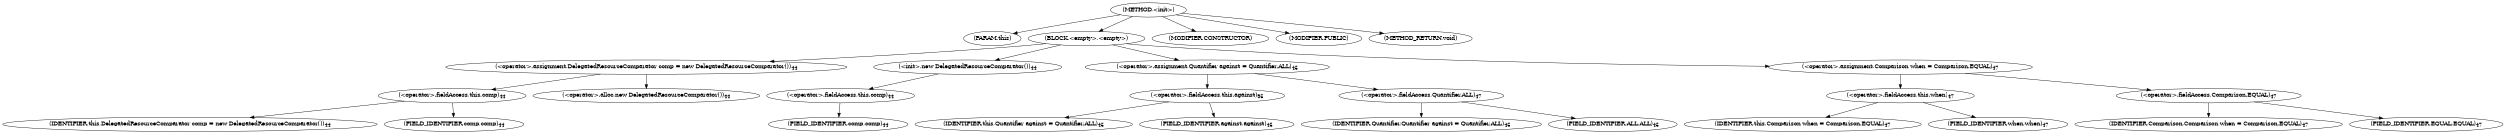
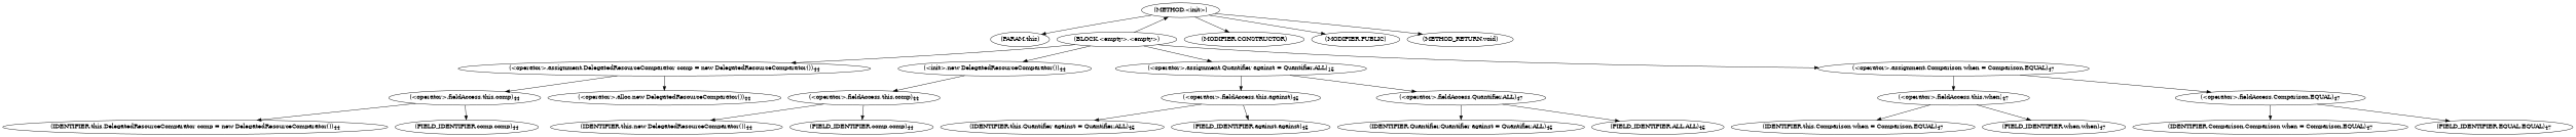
  digraph {
    n1 [label=<(METHOD,&lt;init&gt;)>]
    n2 [label=<(PARAM,this)>]
    n3 [label=<(BLOCK,&lt;empty&gt;,&lt;empty&gt;)>]
    n4 [label=<(MODIFIER,CONSTRUCTOR)>]
    n5 [label=<(MODIFIER,PUBLIC)>]
    n6 [label=<(METHOD_RETURN,void)>]
    n7 [label=<(&lt;operator&gt;.assignment,DelegatedResourceComparator comp = new DelegatedResourceComparator())<SUB>44</SUB>>]
    n8 [label=<(&lt;init&gt;,new DelegatedResourceComparator())<SUB>44</SUB>>]
-   n9 [label=<(&lt;operator&gt;.assignment,Quantifier against = Quantifier.ALL)<SUB>45</SUB>>]
+   n9 [label=<(&lt;operator&gt;.assignment,Quantifier against = Quantifier.ALL)<SUB>15</SUB>>]
    n10 [label=<(&lt;operator&gt;.assignment,Comparison when = Comparison.EQUAL)<SUB>47</SUB>>]
    n11 [label=<(&lt;operator&gt;.fieldAccess,this.comp)<SUB>44</SUB>>]
    n12 [label=<(&lt;operator&gt;.alloc,new DelegatedResourceComparator())<SUB>44</SUB>>]
    n13 [label=<(&lt;operator&gt;.fieldAccess,this.comp)<SUB>44</SUB>>]
-   n14 [label=<(&lt;operator&gt;.fieldAccess,this.against)<SUB>95</SUB>>]
+   n14 [label=<(&lt;operator&gt;.fieldAccess,this.against)<SUB>45</SUB>>]
    n15 [label=<(&lt;operator&gt;.fieldAccess,Quantifier.ALL)<SUB>47</SUB>>]
    n16 [label=<(&lt;operator&gt;.fieldAccess,this.when)<SUB>47</SUB>>]
    n17 [label=<(&lt;operator&gt;.fieldAccess,Comparison.EQUAL)<SUB>47</SUB>>]
    n18 [label=<(IDENTIFIER,this,DelegatedResourceComparator comp = new DelegatedResourceComparator())<SUB>44</SUB>>]
    n19 [label=<(FIELD_IDENTIFIER,comp,comp)<SUB>44</SUB>>]
+   n20 [label=<(IDENTIFIER,this,new DelegatedResourceComparator())<SUB>44</SUB>>]
    n21 [label=<(FIELD_IDENTIFIER,comp,comp)<SUB>44</SUB>>]
    n22 [label=<(IDENTIFIER,this,Quantifier against = Quantifier.ALL)<SUB>45</SUB>>]
    n23 [label=<(FIELD_IDENTIFIER,against,against)<SUB>45</SUB>>]
    n24 [label=<(IDENTIFIER,Quantifier,Quantifier against = Quantifier.ALL)<SUB>45</SUB>>]
    n25 [label=<(FIELD_IDENTIFIER,ALL,ALL)<SUB>45</SUB>>]
    n26 [label=<(IDENTIFIER,this,Comparison when = Comparison.EQUAL)<SUB>47</SUB>>]
    n27 [label=<(FIELD_IDENTIFIER,when,when)<SUB>47</SUB>>]
    n28 [label=<(IDENTIFIER,Comparison,Comparison when = Comparison.EQUAL)<SUB>47</SUB>>]
    n29 [label=<(FIELD_IDENTIFIER,EQUAL,EQUAL)<SUB>47</SUB>>]
    n1 -> n2
-   n1 -> n3
+   n3 -> n1
    n1 -> n4
    n1 -> n5
    n1 -> n6
    n3 -> n7
    n3 -> n8
    n3 -> n9
    n3 -> n10
    n7 -> n11
    n7 -> n12
    n8 -> n13
    n9 -> n14
    n9 -> n15
    n10 -> n16
    n10 -> n17
    n11 -> n18
    n11 -> n19
+   n13 -> n20
    n13 -> n21
    n14 -> n22
    n14 -> n23
    n15 -> n24
    n15 -> n25
    n16 -> n26
    n16 -> n27
    n17 -> n28
    n17 -> n29
  }
